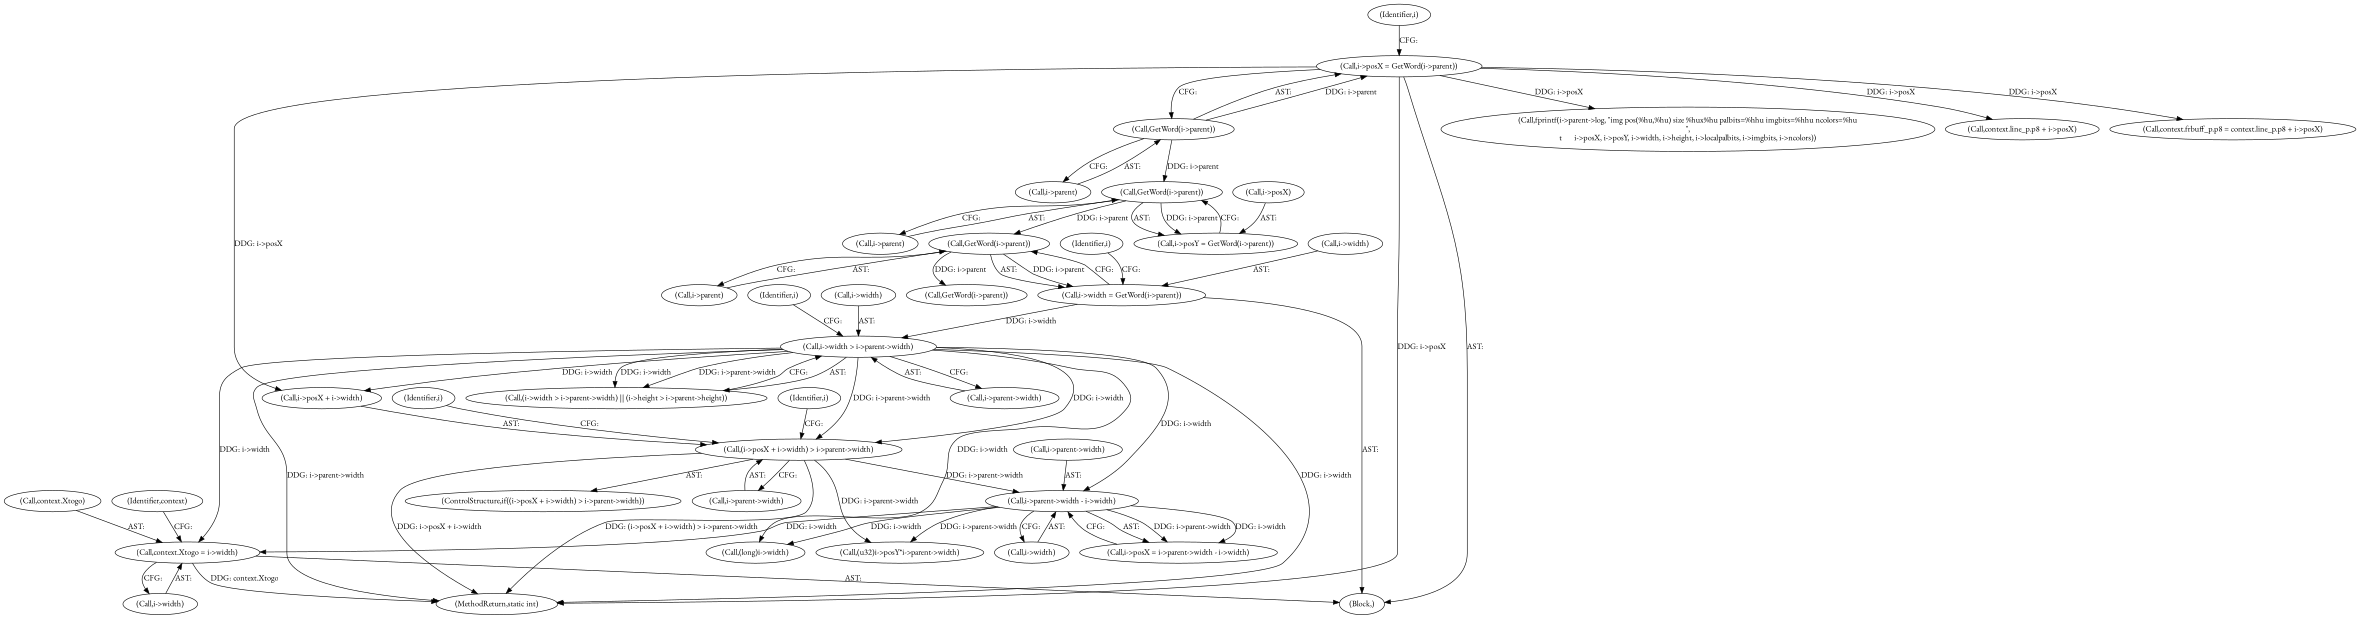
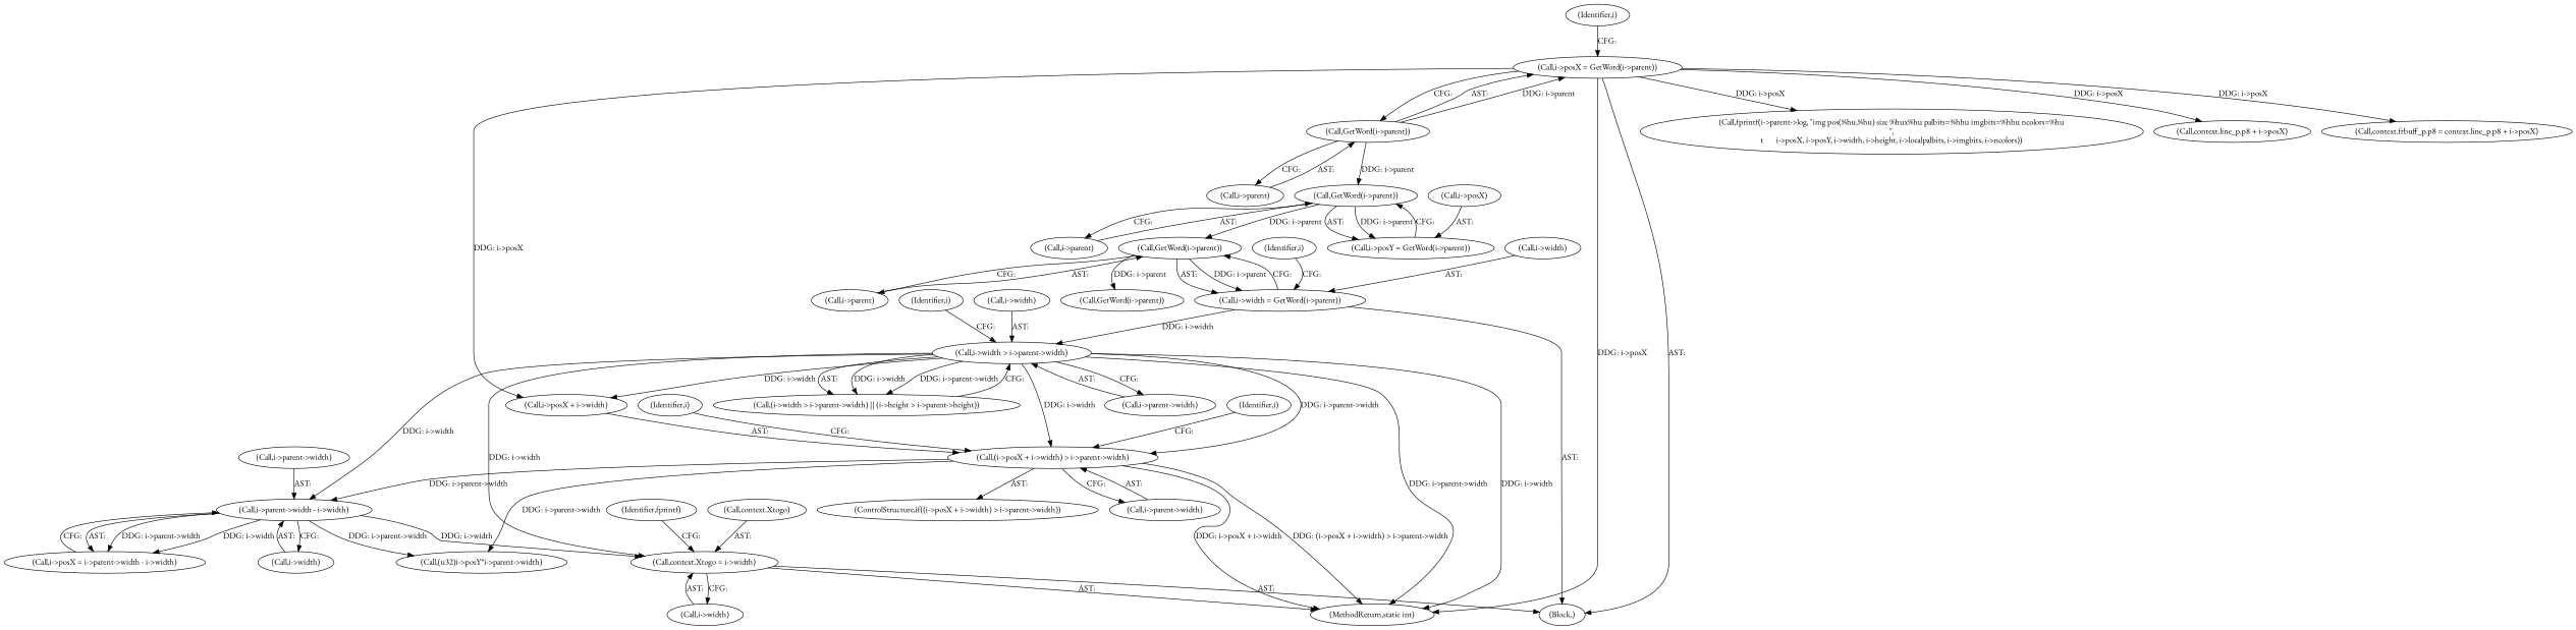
  digraph {
    fontname="EB Garamond"
    node [fontname="EB Garamond"]
    edge [fontname="EB Garamond"]
    n1 [label="(Call,context.Xtogo = i->width)"]
    n2 [label="(Block,)"]
    n3 [label="(Call,i->width)"]
    n4 [label="(MethodReturn,static int)"]
    n5 [label="(Call,i->parent->width - i->width)"]
    n6 [label="(Call,i->width)"]
    n7 [label="(Call,(u32)i->posY*i->parent->width)"]
    n8 [label="(Call,i->posX = i->parent->width - i->width)"]
-   n9 [label="(Call,(long)i->width)"]
    n10 [label="(Call,(i->posX + i->width) > i->parent->width)"]
    n11 [label="(ControlStructure,if((i->posX + i->width) > i->parent->width))"]
    n12 [label="(Call,i->parent->width)"]
    n13 [label="(Call,i->posX = GetWord(i->parent))"]
    n14 [label="(Call,GetWord(i->parent))"]
    n15 [label="(Call,fprintf(i->parent->log, \"img pos(%hu,%hu) size %hux%hu palbits=%hhu imgbits=%hhu ncolors=%hu\n\",\n\t       i->posX, i->posY, i->width, i->height, i->localpalbits, i->imgbits, i->ncolors))"]
    n16 [label="(Call,context.line_p.p8 + i->posX)"]
    n17 [label="(Call,i->posX + i->width)"]
    n18 [label="(Call,context.frbuff_p.p8 = context.line_p.p8 + i->posX)"]
    n19 [label="(Call,GetWord(i->parent))"]
    n20 [label="(Call,i->parent)"]
    n21 [label="(Call,GetWord(i->parent))"]
    n22 [label="(Call,i->posY = GetWord(i->parent))"]
    n23 [label="(Call,i->parent)"]
    n24 [label="(Call,i->width > i->parent->width)"]
    n25 [label="(Call,(i->width > i->parent->width) || (i->height > i->parent->height))"]
    n26 [label="(Call,i->parent->width)"]
    n27 [label="(Call,i->width = GetWord(i->parent))"]
    n28 [label="(Call,i->parent)"]
    n29 [label="(Call,GetWord(i->parent))"]
-   n30 [label="(Identifier,context)"]
+   n30 [label="(Identifier,fprintf)"]
    n31 [label="(Identifier,i)"]
    n32 [label="(Identifier,i)"]
    n33 [label="(Identifier,i)"]
    n34 [label="(Identifier,i)"]
    n35 [label="(Identifier,i)"]
    n36 [label="(Call,i->parent->width)"]
    n37 [label="(Call,context.Xtogo)"]
    n38 [label="(Call,i->width)"]
    n39 [label="(Call,i->width)"]
    n40 [label="(Call,i->posX)"]
    n1 -> n2 [label="AST: "]
    n1 -> n3 [label="CFG: "]
-   n1 -> n4 [label="DDG: context.Xtogo"]
+   n1 -> n4 [label="AST: "]
    n3 -> n1 [label="AST: "]
    n5 -> n1 [label="DDG: i->width"]
    n5 -> n6 [label="CFG: "]
    n5 -> n7 [label="DDG: i->parent->width"]
    n5 -> n8 [label="AST: "]
    n5 -> n8 [label="DDG: i->parent->width"]
    n5 -> n8 [label="DDG: i->width"]
-   n5 -> n9 [label="DDG: i->width"]
    n6 -> n5 [label="AST: "]
    n8 -> n5 [label="CFG: "]
    n10 -> n4 [label="DDG: i->posX + i->width"]
    n10 -> n4 [label="DDG: (i->posX + i->width) > i->parent->width"]
    n10 -> n5 [label="DDG: i->parent->width"]
    n10 -> n7 [label="DDG: i->parent->width"]
    n10 -> n11 [label="AST: "]
    n10 -> n12 [label="CFG: "]
    n12 -> n10 [label="AST: "]
    n13 -> n2 [label="AST: "]
    n13 -> n4 [label="DDG: i->posX"]
    n13 -> n14 [label="CFG: "]
    n13 -> n15 [label="DDG: i->posX"]
    n13 -> n16 [label="DDG: i->posX"]
    n13 -> n17 [label="DDG: i->posX"]
    n13 -> n18 [label="DDG: i->posX"]
    n14 -> n13 [label="AST: "]
    n14 -> n13 [label="DDG: i->parent"]
    n14 -> n19 [label="DDG: i->parent"]
    n14 -> n20 [label="CFG: "]
    n17 -> n10 [label="AST: "]
    n19 -> n21 [label="DDG: i->parent"]
    n19 -> n22 [label="AST: "]
    n19 -> n22 [label="DDG: i->parent"]
    n19 -> n23 [label="CFG: "]
    n20 -> n14 [label="AST: "]
    n21 -> n27 [label="AST: "]
    n21 -> n27 [label="DDG: i->parent"]
    n21 -> n28 [label="CFG: "]
    n21 -> n29 [label="DDG: i->parent"]
    n22 -> n19 [label="CFG: "]
    n23 -> n19 [label="AST: "]
    n24 -> n1 [label="DDG: i->width"]
    n24 -> n4 [label="DDG: i->width"]
    n24 -> n4 [label="DDG: i->parent->width"]
    n24 -> n5 [label="DDG: i->width"]
-   n24 -> n9 [label="DDG: i->width"]
    n24 -> n10 [label="DDG: i->width"]
    n24 -> n10 [label="DDG: i->parent->width"]
    n24 -> n17 [label="DDG: i->width"]
    n24 -> n25 [label="AST: "]
    n24 -> n25 [label="DDG: i->width"]
    n24 -> n25 [label="DDG: i->parent->width"]
    n24 -> n26 [label="CFG: "]
    n25 -> n24 [label="CFG: "]
    n26 -> n24 [label="AST: "]
    n27 -> n2 [label="AST: "]
    n27 -> n21 [label="CFG: "]
    n27 -> n24 [label="DDG: i->width"]
    n28 -> n21 [label="AST: "]
    n30 -> n1 [label="CFG: "]
    n31 -> n27 [label="CFG: "]
    n32 -> n10 [label="CFG: "]
    n33 -> n24 [label="CFG: "]
    n34 -> n13 [label="CFG: "]
    n35 -> n10 [label="CFG: "]
    n36 -> n5 [label="AST: "]
    n37 -> n1 [label="AST: "]
    n38 -> n27 [label="AST: "]
    n39 -> n24 [label="AST: "]
    n40 -> n22 [label="AST: "]
  }
